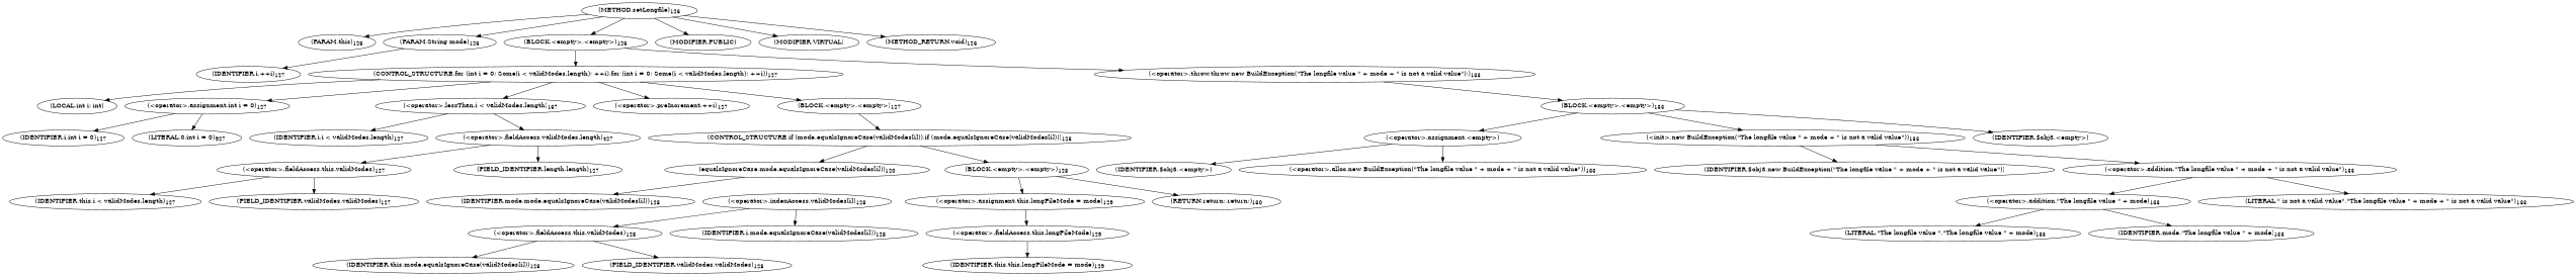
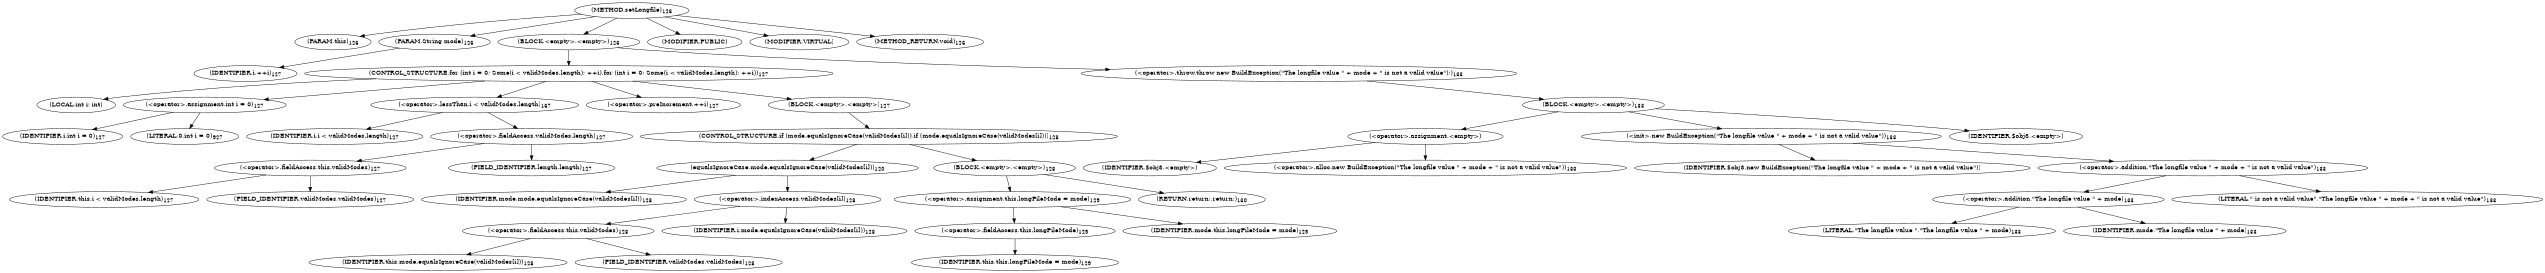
  digraph {
    n1 [label=<(METHOD,setLongfile)<SUB>126</SUB>>]
    n2 [label=<(PARAM,this)<SUB>126</SUB>>]
    n3 [label=<(PARAM,String mode)<SUB>126</SUB>>]
    n4 [label=<(BLOCK,&lt;empty&gt;,&lt;empty&gt;)<SUB>126</SUB>>]
    n5 [label=<(MODIFIER,PUBLIC)>]
    n6 [label=<(MODIFIER,VIRTUAL)>]
    n7 [label=<(METHOD_RETURN,void)<SUB>126</SUB>>]
    n8 [label=<(IDENTIFIER,i,++i)<SUB>127</SUB>>]
    n9 [label=<(CONTROL_STRUCTURE,for (int i = 0; Some(i &lt; validModes.length); ++i),for (int i = 0; Some(i &lt; validModes.length); ++i))<SUB>127</SUB>>]
    n10 [label=<(&lt;operator&gt;.throw,throw new BuildException(&quot;The longfile value &quot; + mode + &quot; is not a valid value&quot;);)<SUB>133</SUB>>]
    n11 [label=<(LOCAL,int i: int)>]
    n12 [label=<(&lt;operator&gt;.assignment,int i = 0)<SUB>127</SUB>>]
    n13 [label=<(&lt;operator&gt;.lessThan,i &lt; validModes.length)<SUB>167</SUB>>]
    n14 [label=<(&lt;operator&gt;.preIncrement,++i)<SUB>127</SUB>>]
    n15 [label=<(BLOCK,&lt;empty&gt;,&lt;empty&gt;)<SUB>127</SUB>>]
    n16 [label=<(BLOCK,&lt;empty&gt;,&lt;empty&gt;)<SUB>133</SUB>>]
    n17 [label=<(IDENTIFIER,i,int i = 0)<SUB>127</SUB>>]
    n18 [label=<(LITERAL,0,int i = 0)<SUB>927</SUB>>]
    n19 [label=<(IDENTIFIER,i,i &lt; validModes.length)<SUB>127</SUB>>]
-   n20 [label=<(&lt;operator&gt;.fieldAccess,validModes.length)<SUB>427</SUB>>]
+   n20 [label=<(&lt;operator&gt;.fieldAccess,validModes.length)<SUB>127</SUB>>]
    n21 [label=<(CONTROL_STRUCTURE,if (mode.equalsIgnoreCase(validModes[i])),if (mode.equalsIgnoreCase(validModes[i])))<SUB>128</SUB>>]
    n22 [label=<(&lt;operator&gt;.fieldAccess,this.validModes)<SUB>127</SUB>>]
    n23 [label=<(FIELD_IDENTIFIER,length,length)<SUB>127</SUB>>]
    n24 [label=<(IDENTIFIER,this,i &lt; validModes.length)<SUB>127</SUB>>]
    n25 [label=<(FIELD_IDENTIFIER,validModes,validModes)<SUB>127</SUB>>]
    n26 [label=<(equalsIgnoreCase,mode.equalsIgnoreCase(validModes[i]))<SUB>120</SUB>>]
    n27 [label=<(BLOCK,&lt;empty&gt;,&lt;empty&gt;)<SUB>128</SUB>>]
    n28 [label=<(IDENTIFIER,mode,mode.equalsIgnoreCase(validModes[i]))<SUB>128</SUB>>]
    n29 [label=<(&lt;operator&gt;.indexAccess,validModes[i])<SUB>128</SUB>>]
    n30 [label=<(&lt;operator&gt;.assignment,this.longFileMode = mode)<SUB>129</SUB>>]
    n31 [label=<(RETURN,return;,return;)<SUB>130</SUB>>]
    n32 [label=<(&lt;operator&gt;.fieldAccess,this.validModes)<SUB>128</SUB>>]
    n33 [label=<(IDENTIFIER,i,mode.equalsIgnoreCase(validModes[i]))<SUB>128</SUB>>]
    n34 [label=<(IDENTIFIER,this,mode.equalsIgnoreCase(validModes[i]))<SUB>128</SUB>>]
    n35 [label=<(FIELD_IDENTIFIER,validModes,validModes)<SUB>128</SUB>>]
    n36 [label=<(&lt;operator&gt;.fieldAccess,this.longFileMode)<SUB>129</SUB>>]
+   n37 [label=<(IDENTIFIER,mode,this.longFileMode = mode)<SUB>129</SUB>>]
    n38 [label=<(IDENTIFIER,this,this.longFileMode = mode)<SUB>129</SUB>>]
    n39 [label=<(&lt;operator&gt;.assignment,&lt;empty&gt;)>]
    n40 [label=<(&lt;init&gt;,new BuildException(&quot;The longfile value &quot; + mode + &quot; is not a valid value&quot;))<SUB>133</SUB>>]
    n41 [label=<(IDENTIFIER,$obj3,&lt;empty&gt;)>]
    n42 [label=<(IDENTIFIER,$obj3,&lt;empty&gt;)>]
    n43 [label=<(&lt;operator&gt;.alloc,new BuildException(&quot;The longfile value &quot; + mode + &quot; is not a valid value&quot;))<SUB>133</SUB>>]
    n44 [label=<(IDENTIFIER,$obj3,new BuildException(&quot;The longfile value &quot; + mode + &quot; is not a valid value&quot;))>]
    n45 [label=<(&lt;operator&gt;.addition,&quot;The longfile value &quot; + mode + &quot; is not a valid value&quot;)<SUB>133</SUB>>]
    n46 [label=<(&lt;operator&gt;.addition,&quot;The longfile value &quot; + mode)<SUB>133</SUB>>]
    n47 [label=<(LITERAL,&quot; is not a valid value&quot;,&quot;The longfile value &quot; + mode + &quot; is not a valid value&quot;)<SUB>133</SUB>>]
    n48 [label=<(LITERAL,&quot;The longfile value &quot;,&quot;The longfile value &quot; + mode)<SUB>133</SUB>>]
    n49 [label=<(IDENTIFIER,mode,&quot;The longfile value &quot; + mode)<SUB>133</SUB>>]
    n1 -> n2
    n1 -> n3
    n1 -> n4
    n1 -> n5
    n1 -> n6
    n1 -> n7
    n3 -> n8
    n4 -> n9
    n4 -> n10
    n9 -> n11
    n9 -> n12
    n9 -> n13
    n9 -> n14
    n9 -> n15
    n10 -> n16
    n12 -> n17
    n12 -> n18
    n13 -> n19
    n13 -> n20
    n15 -> n21
    n16 -> n39
    n16 -> n40
    n16 -> n41
    n20 -> n22
    n20 -> n23
    n21 -> n26
    n21 -> n27
    n22 -> n24
    n22 -> n25
    n26 -> n28
+   n26 -> n29
    n27 -> n30
    n27 -> n31
    n29 -> n32
    n29 -> n33
    n30 -> n36
+   n30 -> n37
    n32 -> n34
    n32 -> n35
    n36 -> n38
    n39 -> n42
    n39 -> n43
    n40 -> n44
    n40 -> n45
    n45 -> n46
    n45 -> n47
    n46 -> n48
    n46 -> n49
  }
